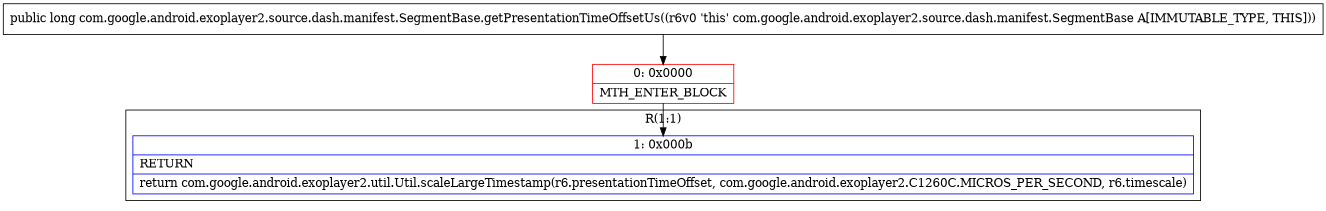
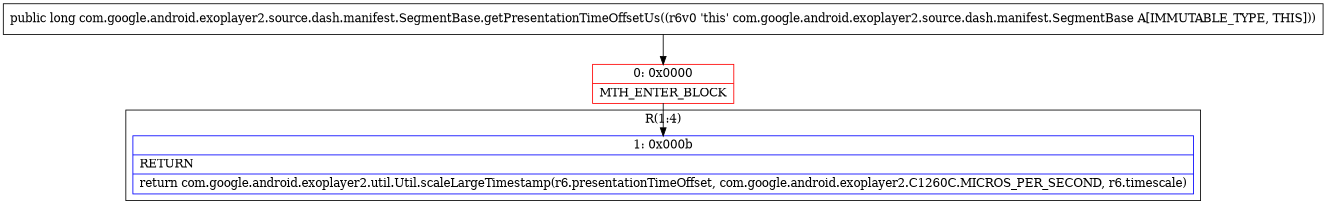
  digraph {
    node [shape=record]
    n1 [color=blue label="{1\:\ 0x000b|RETURN\l|return com.google.android.exoplayer2.util.Util.scaleLargeTimestamp(r6.presentationTimeOffset, com.google.android.exoplayer2.C1260C.MICROS_PER_SECOND, r6.timescale)\l}"]
    n2 [color=red label="{0\:\ 0x0000|MTH_ENTER_BLOCK\l}"]
    n3 [label="{public long com.google.android.exoplayer2.source.dash.manifest.SegmentBase.getPresentationTimeOffsetUs((r6v0 'this' com.google.android.exoplayer2.source.dash.manifest.SegmentBase A[IMMUTABLE_TYPE, THIS])) }"]
    subgraph cluster_1 {
-     label="R(1:1)"
+     label="R(1:4)"
      n1
    }
    n2 -> n1
    n3 -> n2
  }
